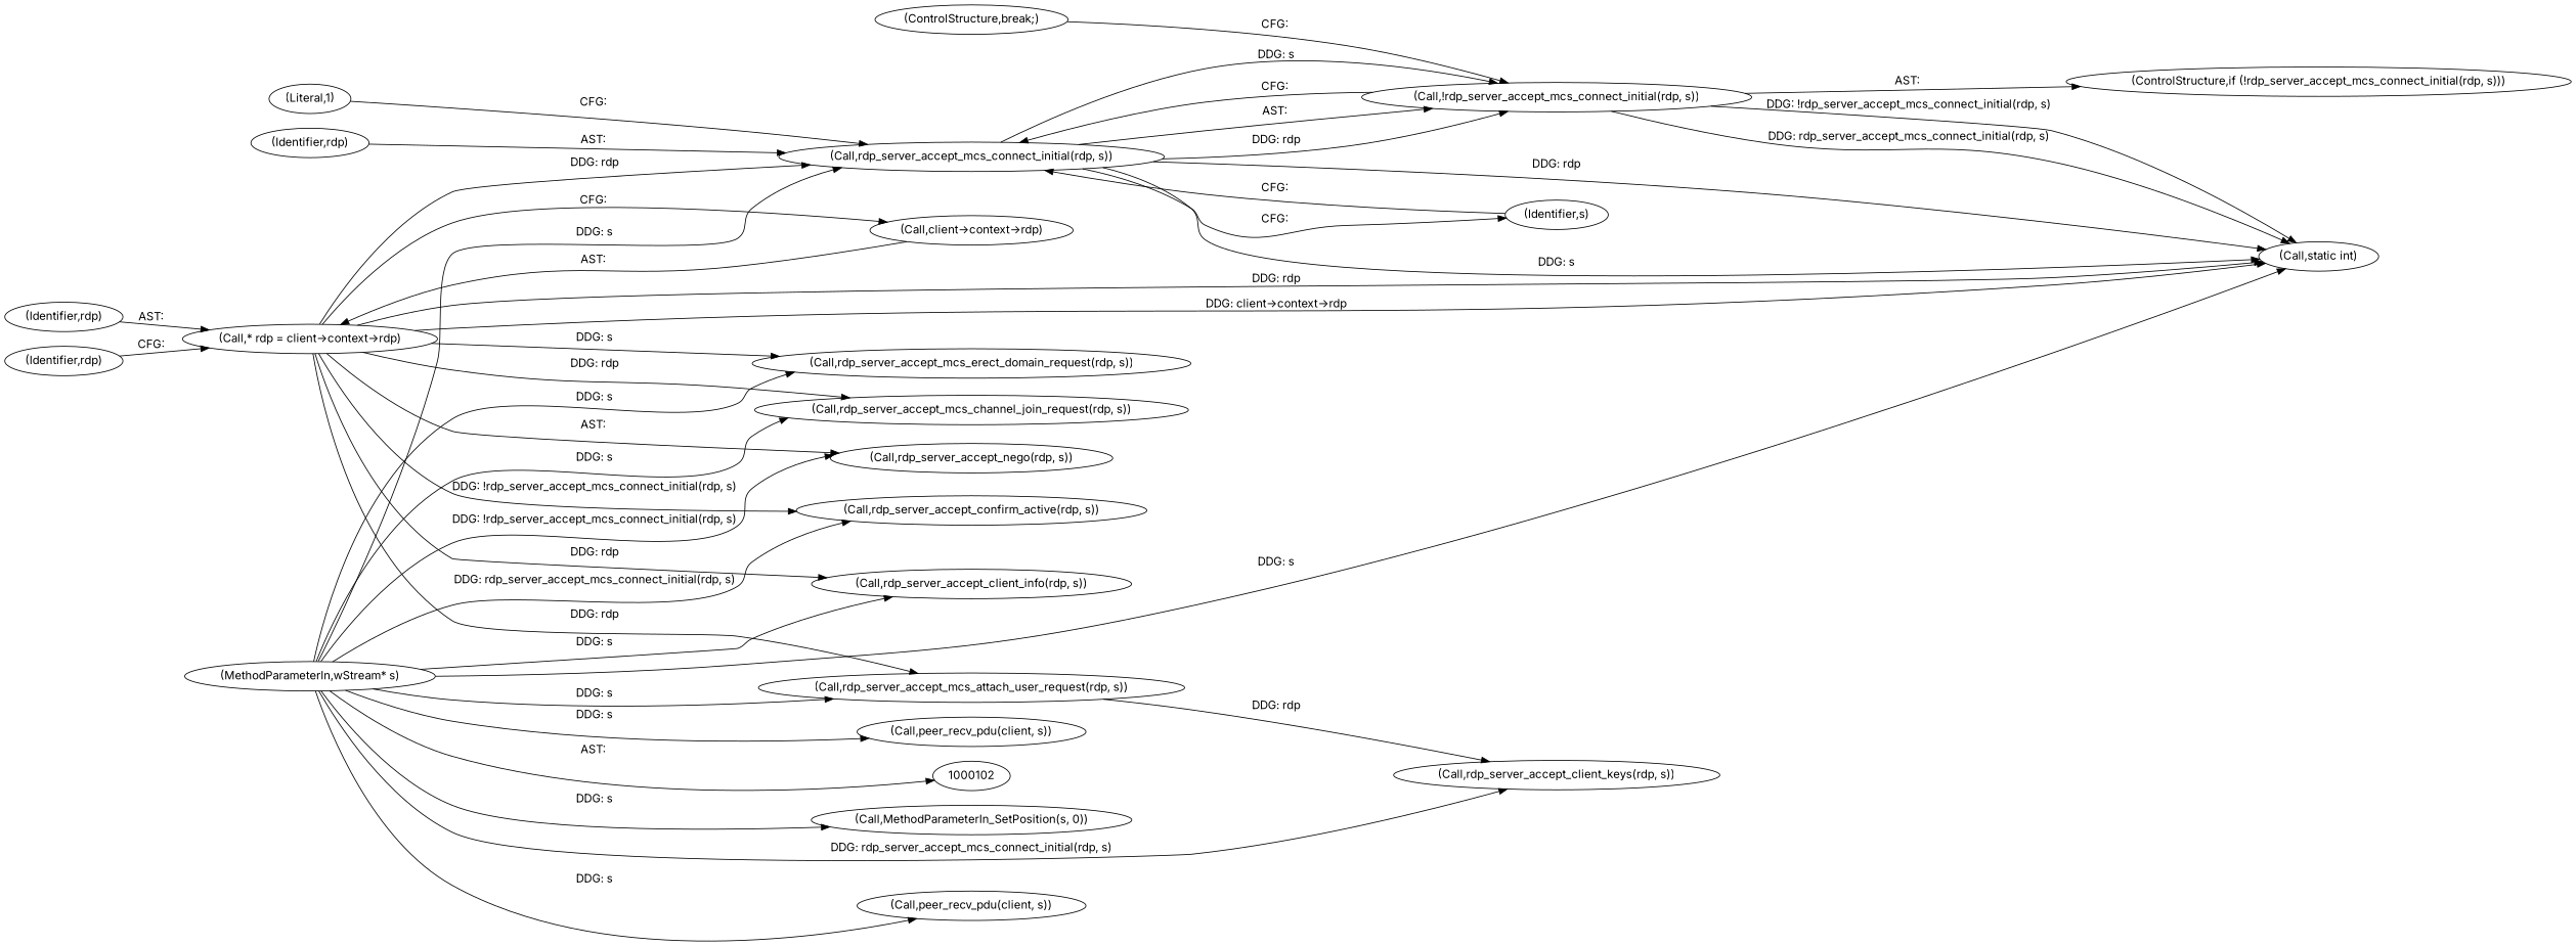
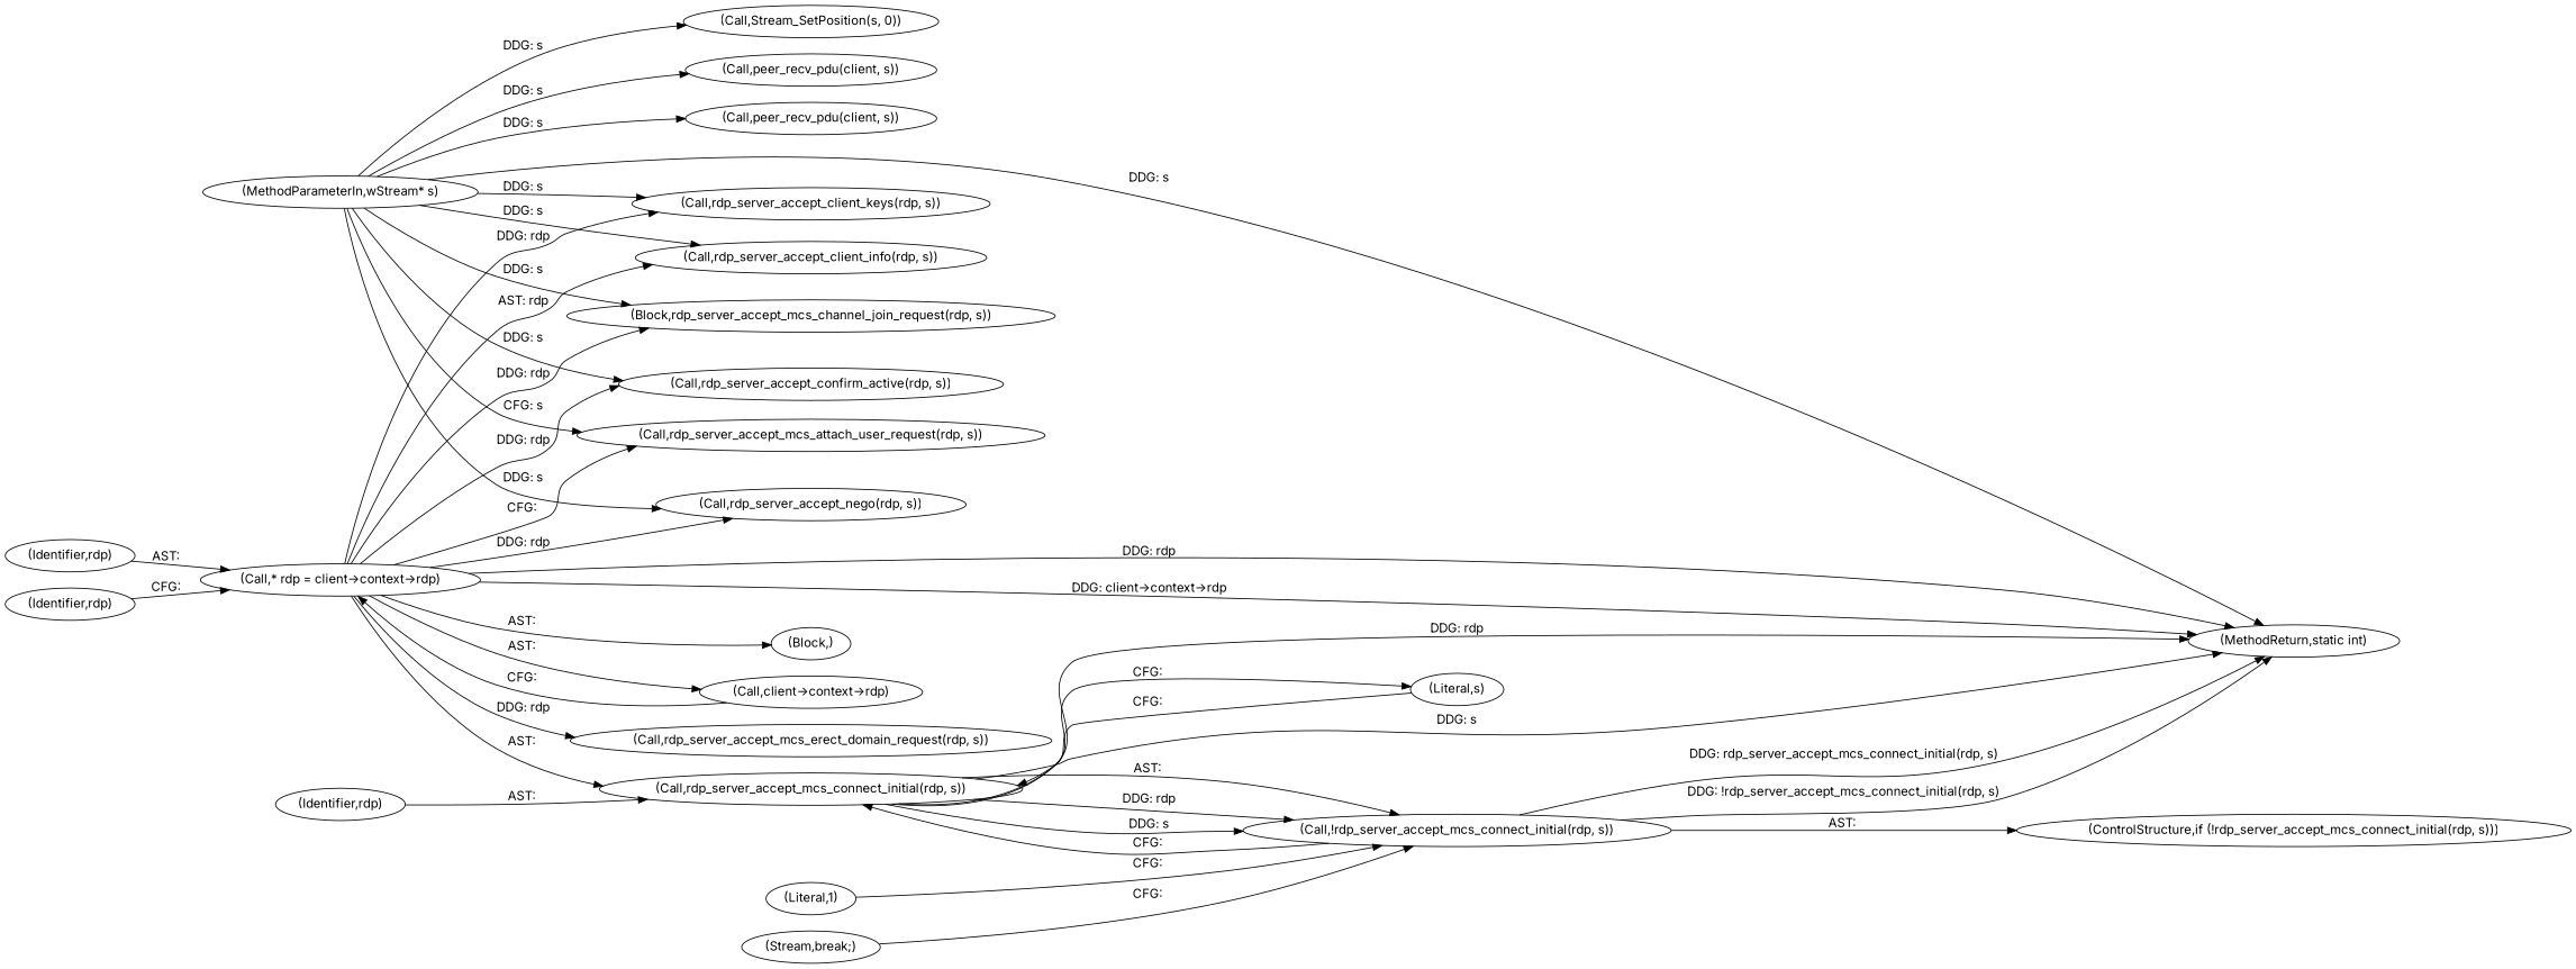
  digraph {
    fontname=Inter
    rankdir=LR
    node [fontname=Inter]
    edge [fontname=Inter]
    n1 [label="(Call,rdp_server_accept_mcs_connect_initial(rdp, s))"]
    n2 [label="(Call,!rdp_server_accept_mcs_connect_initial(rdp, s))"]
-   n3 [label="(Call,static int)"]
-   n4 [label="(Identifier,s)"]
+   n3 [label="(MethodReturn,static int)"]
+   n4 [label="(Literal,s)"]
    n5 [label="(ControlStructure,if (!rdp_server_accept_mcs_connect_initial(rdp, s)))"]
    n6 [label="(Call,* rdp = client->context->rdp)"]
    n7 [label="(Call,rdp_server_accept_mcs_attach_user_request(rdp, s))"]
    n8 [label="(Call,rdp_server_accept_nego(rdp, s))"]
    n9 [label="(Call,rdp_server_accept_client_info(rdp, s))"]
-   n11 [label="(Call,rdp_server_accept_mcs_channel_join_request(rdp, s))"]
+   n10 [label="(Block,)"]
+   n11 [label="(Block,rdp_server_accept_mcs_channel_join_request(rdp, s))"]
    n12 [label="(Call,rdp_server_accept_confirm_active(rdp, s))"]
    n13 [label="(Call,client->context->rdp)"]
    n14 [label="(Call,rdp_server_accept_client_keys(rdp, s))"]
    n15 [label="(Call,rdp_server_accept_mcs_erect_domain_request(rdp, s))"]
    n16 [label="(MethodParameterIn,wStream* s)"]
-   n17 [label="(Call,MethodParameterIn_SetPosition(s, 0))"]
+   n17 [label="(Call,Stream_SetPosition(s, 0))"]
    n18 [label="(Call,peer_recv_pdu(client, s))"]
    n19 [label="(Call,peer_recv_pdu(client, s))"]
-   1000102
    n21 [label="(Identifier,rdp)"]
    n22 [label="(Identifier,rdp)"]
    n23 [label="(Identifier,rdp)"]
-   n24 [label="(ControlStructure,break;)"]
+   n24 [label="(Stream,break;)"]
    n25 [label="(Literal,1)"]
    n1 -> n2 [label="AST: "]
    n1 -> n2 [label="DDG: rdp"]
    n1 -> n2 [label="DDG: s"]
    n1 -> n3 [label="DDG: rdp"]
    n1 -> n3 [label="DDG: s"]
    n1 -> n4 [label="CFG: "]
    n2 -> n1 [label="CFG: "]
    n2 -> n3 [label="DDG: rdp_server_accept_mcs_connect_initial(rdp, s)"]
    n2 -> n3 [label="DDG: !rdp_server_accept_mcs_connect_initial(rdp, s)"]
    n2 -> n5 [label="AST: "]
    n4 -> n1 [label="CFG: "]
-   n6 -> n1 [label="DDG: rdp"]
+   n6 -> n1 [label="AST: "]
    n6 -> n3 [label="DDG: rdp"]
    n6 -> n3 [label="DDG: client->context->rdp"]
-   n6 -> n7 [label="DDG: rdp"]
-   n6 -> n8 [label="AST: "]
-   n6 -> n9 [label="DDG: rdp"]
+   n6 -> n7 [label="CFG: "]
+   n6 -> n8 [label="DDG: rdp"]
+   n6 -> n9 [label="AST: rdp"]
+   n6 -> n10 [label="AST: "]
    n6 -> n11 [label="DDG: rdp"]
-   n6 -> n12 [label="DDG: !rdp_server_accept_mcs_connect_initial(rdp, s)"]
-   n6 -> n13 [label="CFG: "]
-   n7 -> n14 [label="DDG: rdp"]
-   n6 -> n15 [label="DDG: s"]
-   n13 -> n6 [label="AST: "]
-   n16 -> n1 [label="DDG: s"]
+   n6 -> n12 [label="DDG: rdp"]
+   n6 -> n13 [label="AST: "]
+   n6 -> n14 [label="DDG: rdp"]
+   n6 -> n15 [label="DDG: rdp"]
+   n13 -> n6 [label="CFG: "]
    n16 -> n3 [label="DDG: s"]
-   n16 -> n7 [label="DDG: s"]
-   n16 -> n8 [label="DDG: !rdp_server_accept_mcs_connect_initial(rdp, s)"]
+   n16 -> n7 [label="CFG: s"]
+   n16 -> n8 [label="DDG: s"]
    n16 -> n9 [label="DDG: s"]
    n16 -> n11 [label="DDG: s"]
-   n16 -> n12 [label="DDG: rdp_server_accept_mcs_connect_initial(rdp, s)"]
-   n16 -> n14 [label="DDG: rdp_server_accept_mcs_connect_initial(rdp, s)"]
-   n16 -> n15 [label="DDG: s"]
+   n16 -> n12 [label="DDG: s"]
+   n16 -> n14 [label="DDG: s"]
    n16 -> n17 [label="DDG: s"]
    n16 -> n18 [label="DDG: s"]
    n16 -> n19 [label="DDG: s"]
-   n16 -> 1000102 [label="AST: "]
    n21 -> n6 [label="AST: "]
    n22 -> n6 [label="CFG: "]
    n23 -> n1 [label="AST: "]
    n24 -> n2 [label="CFG: "]
-   n25 -> n1 [label="CFG: "]
+   n25 -> n2 [label="CFG: "]
  }
